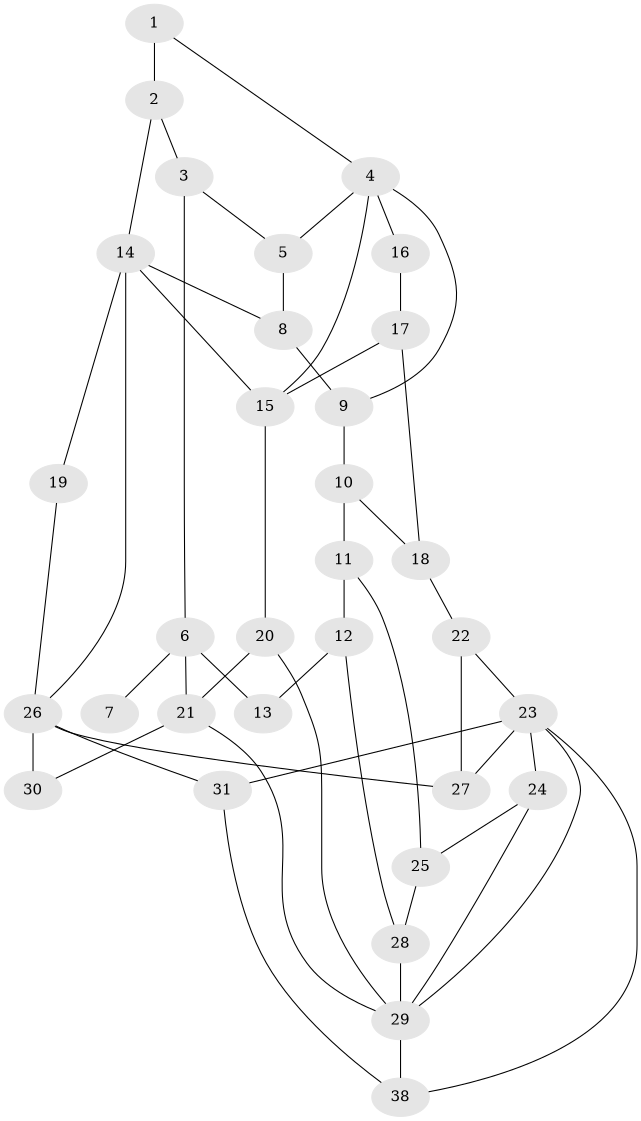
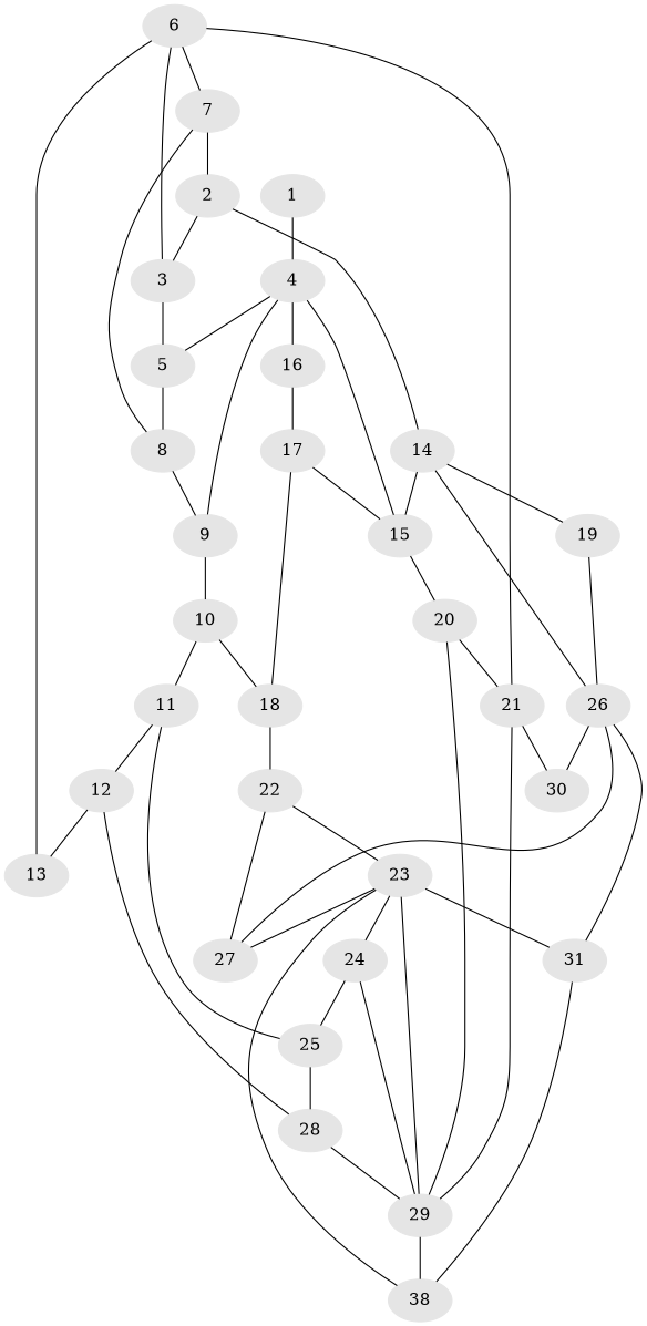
  graph {
    node [color=gray90 style=filled]
    edge [weight=1.0]
    1
    2
    4
    3
    14
    5
    9
    15
    16
    6
    19
    26
    8
    7
    13
    21
    10
    20
    17
    29
    30
    11
    18
    12
    25
    22
    28
    27
    31
    23
    n31 [label=38]
    24
-   1 -- 2 [weight=2.0]
+   7 -- 2 [weight=2.0]
    1 -- 4
    2 -- 3
    2 -- 14 [weight=2.0]
    4 -- 5
    4 -- 9
    4 -- 15
    4 -- 16 [weight=2.0]
    3 -- 5
    3 -- 6
    14 -- 15 [weight=2.0]
    14 -- 19
    14 -- 26
    5 -- 8
    9 -- 10
    15 -- 20
    16 -- 17
    6 -- 7 [weight=2.0]
    6 -- 13 [weight=2.0]
    6 -- 21
    19 -- 26
    26 -- 30 [weight=2.0]
    26 -- 27
    26 -- 31
    8 -- 9
-   14 -- 8
+   7 -- 8
    21 -- 29
    21 -- 30
    10 -- 11
    10 -- 18
    20 -- 21
    20 -- 29
    17 -- 15
    17 -- 18
    29 -- n31
    11 -- 12
    11 -- 25
    18 -- 22
    12 -- 13
    12 -- 28
    25 -- 28
    22 -- 27
    22 -- 23
    28 -- 29
    31 -- n31
    23 -- 29
    23 -- 27
    23 -- 31
    23 -- n31
    23 -- 24
    24 -- 29
    24 -- 25
  }
